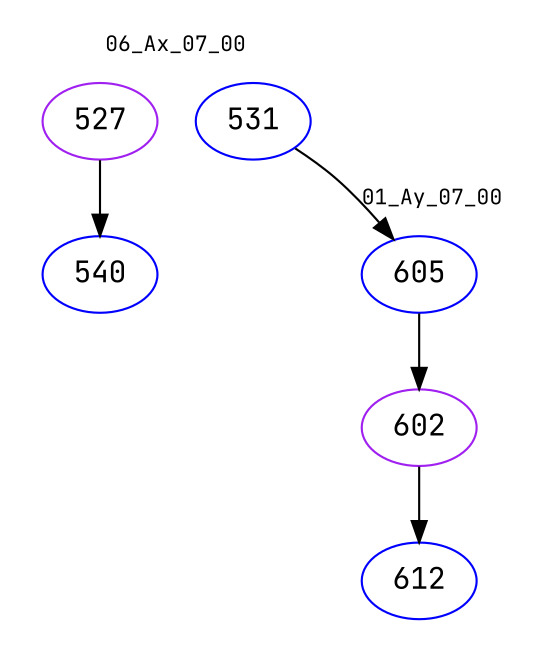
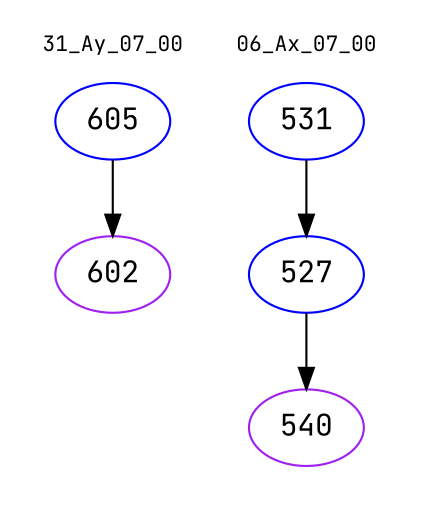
  digraph {
    fontname="JetBrains Mono"
    node [color=blue fontname="JetBrains Mono"]
    edge [color=black fontname="JetBrains Mono"]
    n1 [label=605]
    n2 [color=purple label=602]
-   n3 [label=612]
    n4 [label=531]
-   n5 [color=purple label=527]
-   n6 [label=540]
+   n5 [label=527]
+   n6 [color=purple label=540]
    subgraph cluster_1 {
      color=white
      fontsize=10
-     label="01_Ay_07_00"
+     label="31_Ay_07_00"
      n1
      n2
-     n3
    }
    subgraph cluster_2 {
      color=white
      fontsize=10
      label="06_Ax_07_00"
      n4
      n5
      n6
    }
    n1 -> n2
-   n2 -> n3
-   n4 -> n1
+   n4 -> n5
    n5 -> n6
  }
